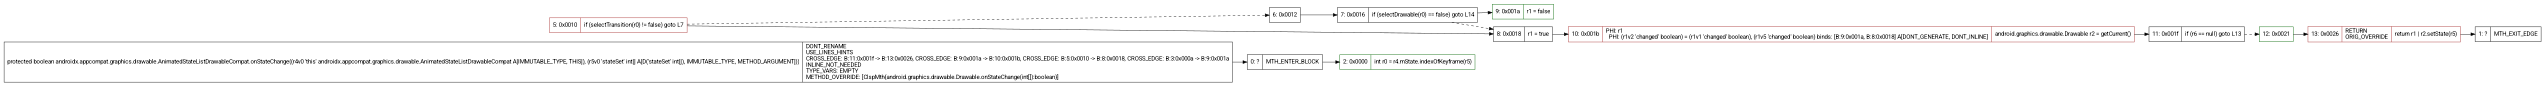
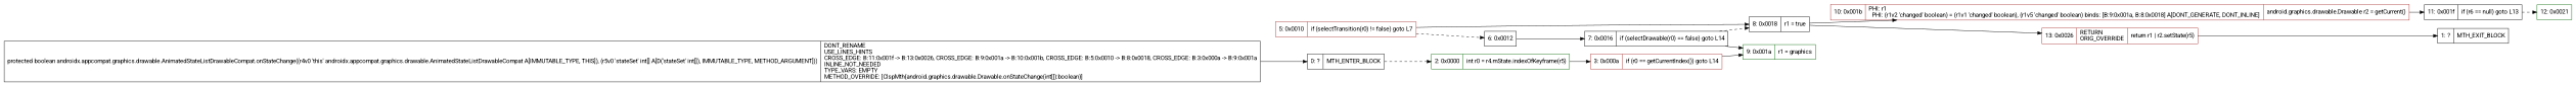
  digraph {
    fontname=Roboto
    rankdir=LR
    node [color=black fontname=Roboto shape=record]
    edge [fontname=Roboto]
    n1 [label="{0\:\ ?|MTH_ENTER_BLOCK\l}"]
    n2 [color=darkgreen label="{2\:\ 0x0000|int r0 = r4.mState.indexOfKeyframe(r5)\l}"]
-   n4 [color=darkgreen label="{9\:\ 0x001a|r1 = false\l}"]
+   n3 [color=brown label="{3\:\ 0x000a|if (r0 == getCurrentIndex()) goto L14\l}"]
+   n4 [color=darkgreen label="{9\:\ 0x001a|r1 = graphics\l}"]
    n5 [color=brown label="{5\:\ 0x0010|if (selectTransition(r0) != false) goto L7\l}"]
    n6 [label="{6\:\ 0x0012}"]
    n7 [label="{8\:\ 0x0018|r1 = true\l}"]
    n8 [label="{7\:\ 0x0016|if (selectDrawable(r0) == false) goto L14\l}"]
    n9 [color=brown label="{10\:\ 0x001b|PHI: r1 \l  PHI: (r1v2 'changed' boolean) = (r1v1 'changed' boolean), (r1v5 'changed' boolean) binds: [B:9:0x001a, B:8:0x0018] A[DONT_GENERATE, DONT_INLINE]\l|android.graphics.drawable.Drawable r2 = getCurrent()\l}"]
    n10 [label="{11\:\ 0x001f|if (r6 == null) goto L13\l}"]
    n11 [color=darkgreen label="{12\:\ 0x0021}"]
    n12 [color=brown label="{13\:\ 0x0026|RETURN\lORIG_OVERRIDE\l|return r1 \| r2.setState(r5)\l}"]
-   n13 [label="{1\:\ ?|MTH_EXIT_EDGE\l}"]
+   n13 [label="{1\:\ ?|MTH_EXIT_BLOCK\l}"]
    n14 [label="{protected boolean androidx.appcompat.graphics.drawable.AnimatedStateListDrawableCompat.onStateChange((r4v0 'this' androidx.appcompat.graphics.drawable.AnimatedStateListDrawableCompat A[IMMUTABLE_TYPE, THIS]), (r5v0 'stateSet' int[] A[D('stateSet' int[]), IMMUTABLE_TYPE, METHOD_ARGUMENT]))  | DONT_RENAME\lUSE_LINES_HINTS\lCROSS_EDGE: B:11:0x001f \-\> B:13:0x0026, CROSS_EDGE: B:9:0x001a \-\> B:10:0x001b, CROSS_EDGE: B:5:0x0010 \-\> B:8:0x0018, CROSS_EDGE: B:3:0x000a \-\> B:9:0x001a\lINLINE_NOT_NEEDED\lTYPE_VARS: EMPTY\lMETHOD_OVERRIDE: [ClspMth\{android.graphics.drawable.Drawable.onStateChange(int[]):boolean\}]\l}"]
-   n1 -> n2
+   n1 -> n2 [style=dashed]
+   n2 -> n3
+   n3 -> n4
    n5 -> n6 [style=dashed]
    n5 -> n7
    n6 -> n8
    n7 -> n9
    n8 -> n4
    n8 -> n7 [style=dashed]
    n9 -> n10
    n10 -> n11 [style=dashed]
-   n11 -> n12
+   n7 -> n12
    n12 -> n13
    n14 -> n1
  }
